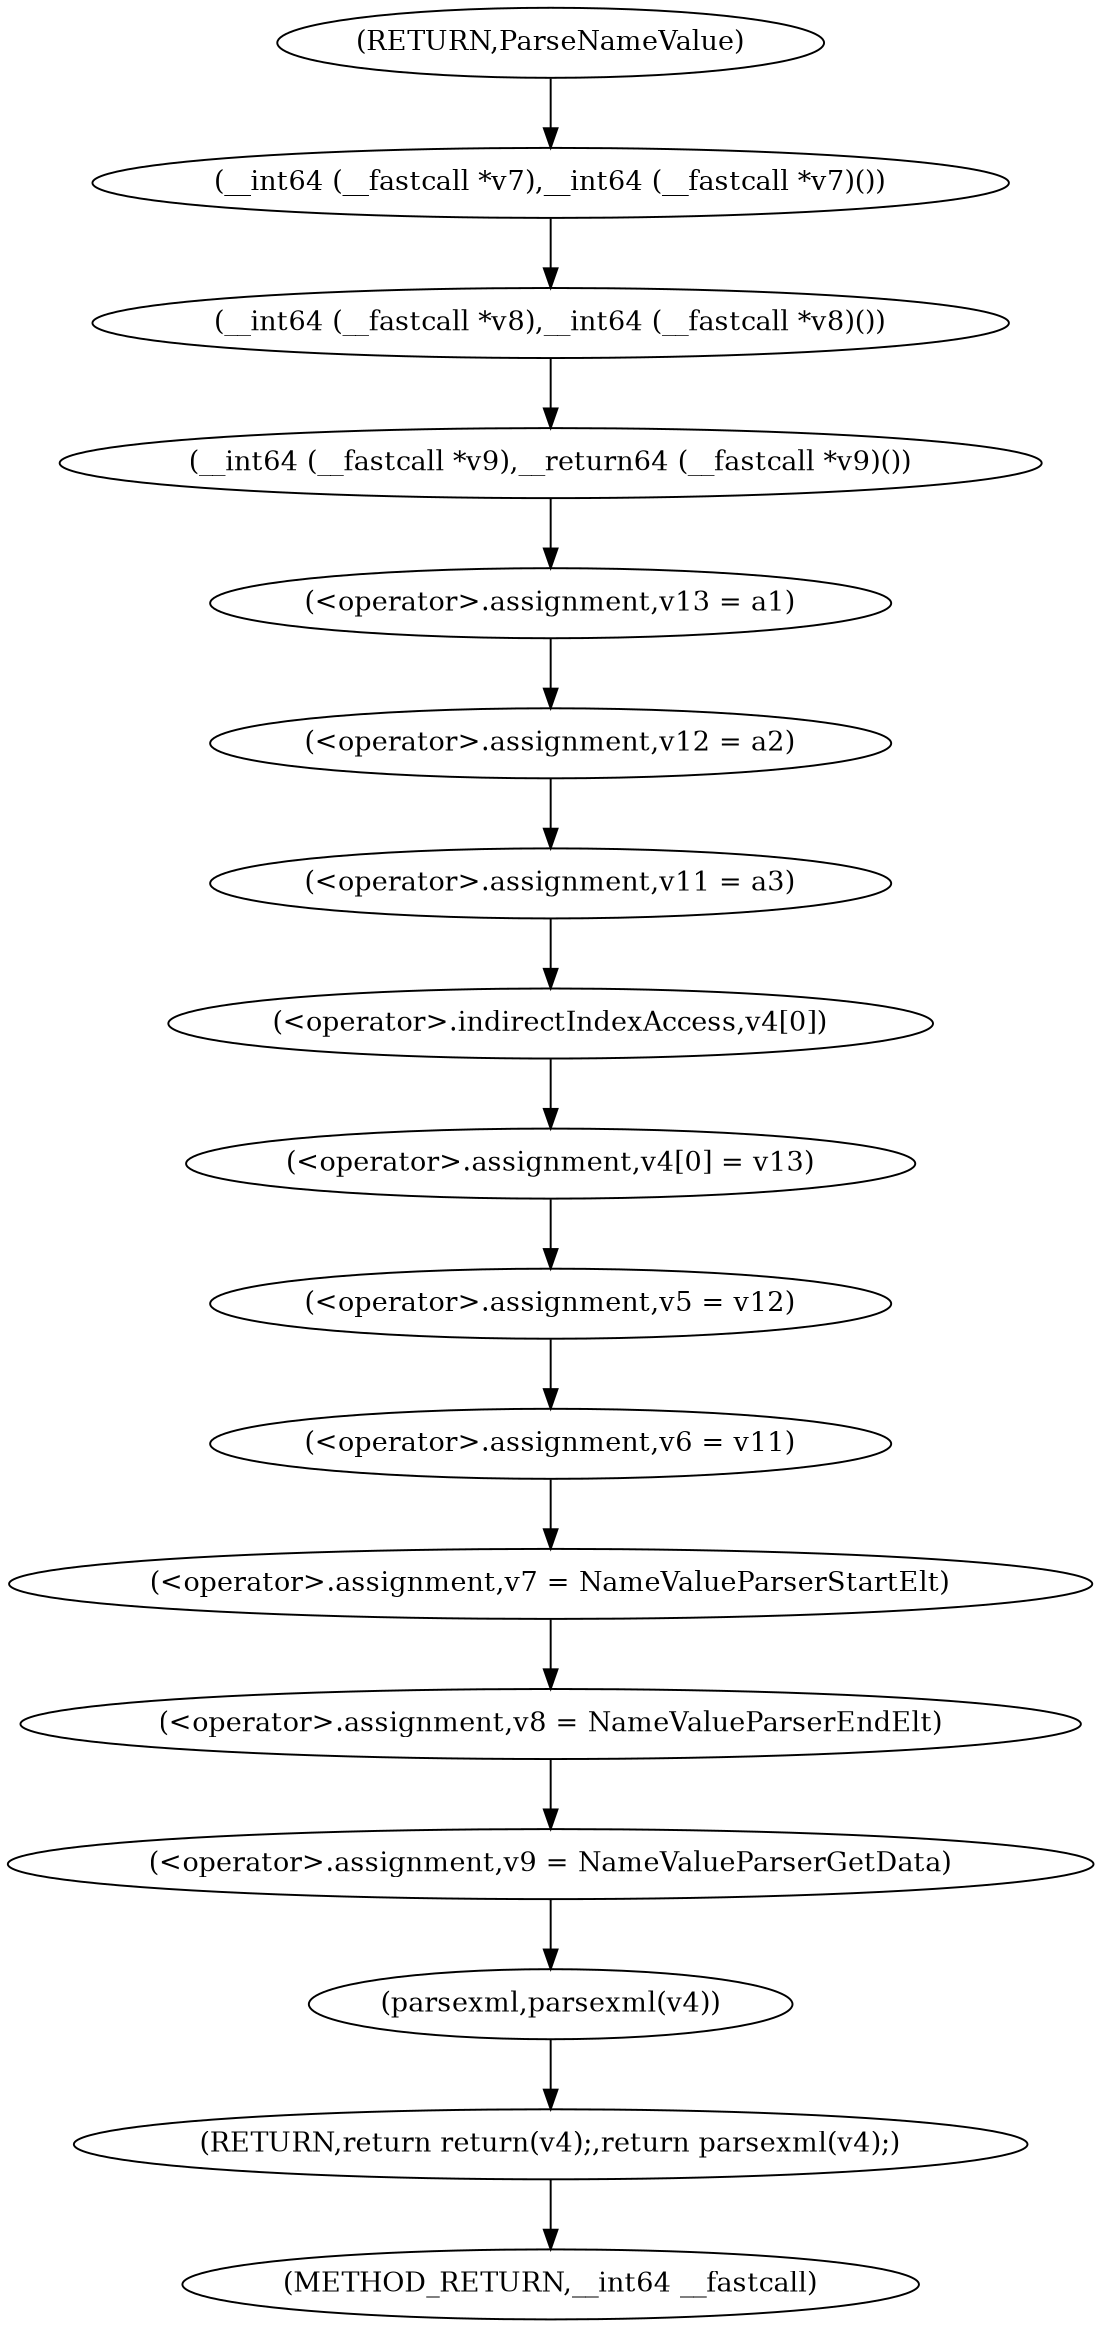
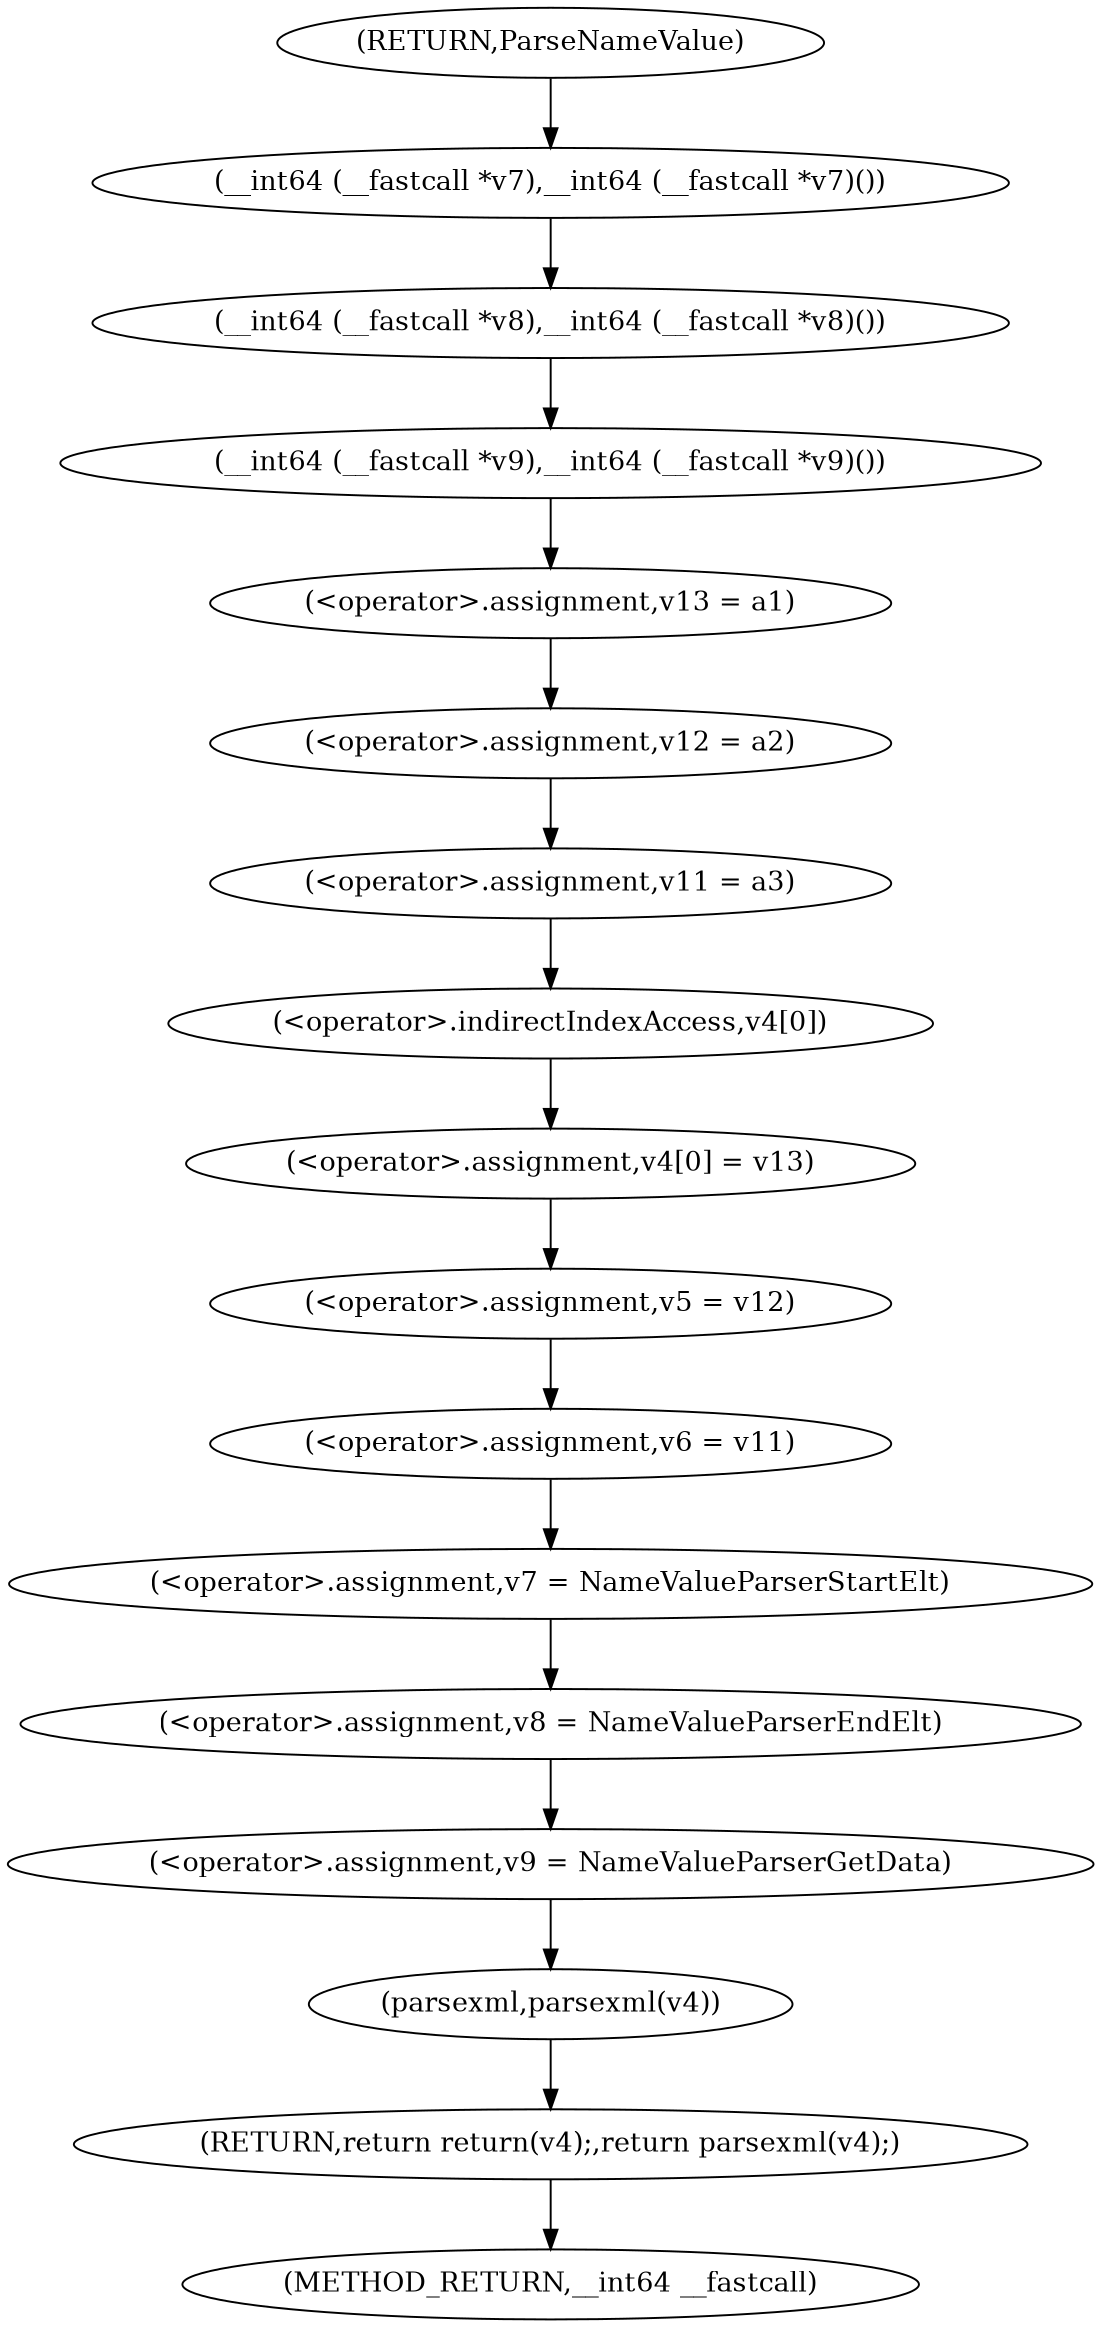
  digraph {
    n1 [label="(__int64 (__fastcall *v7),__int64 (__fastcall *v7)())"]
    n2 [label="(__int64 (__fastcall *v8),__int64 (__fastcall *v8)())"]
-   n3 [label="(__int64 (__fastcall *v9),__return64 (__fastcall *v9)())"]
+   n3 [label="(__int64 (__fastcall *v9),__int64 (__fastcall *v9)())"]
    n4 [label="(<operator>.assignment,v13 = a1)"]
    n5 [label="(<operator>.assignment,v12 = a2)"]
    n6 [label="(<operator>.assignment,v11 = a3)"]
    n7 [label="(<operator>.indirectIndexAccess,v4[0])"]
    n8 [label="(<operator>.assignment,v4[0] = v13)"]
    n9 [label="(<operator>.assignment,v5 = v12)"]
    n10 [label="(<operator>.assignment,v6 = v11)"]
    n11 [label="(<operator>.assignment,v7 = NameValueParserStartElt)"]
    n12 [label="(<operator>.assignment,v8 = NameValueParserEndElt)"]
    n13 [label="(<operator>.assignment,v9 = NameValueParserGetData)"]
    n14 [label="(parsexml,parsexml(v4))"]
    n15 [label="(RETURN,return return(v4);,return parsexml(v4);)"]
    n16 [label="(METHOD_RETURN,__int64 __fastcall)"]
    n17 [label="(RETURN,ParseNameValue)"]
    n1 -> n2
    n2 -> n3
    n3 -> n4
    n4 -> n5
    n5 -> n6
    n6 -> n7
    n7 -> n8
    n8 -> n9
    n9 -> n10
    n10 -> n11
    n11 -> n12
    n12 -> n13
    n13 -> n14
    n14 -> n15
    n15 -> n16
    n17 -> n1
  }
